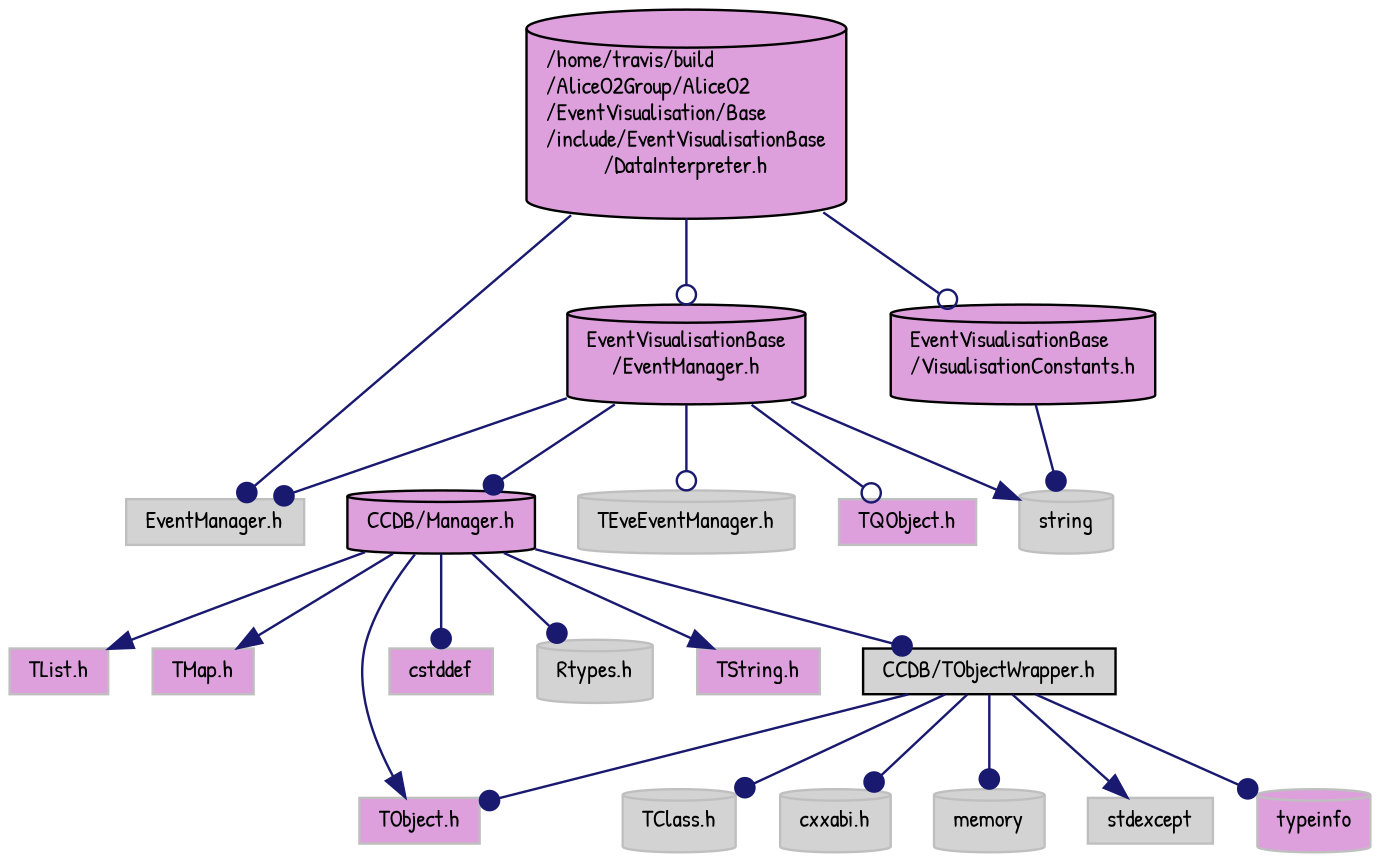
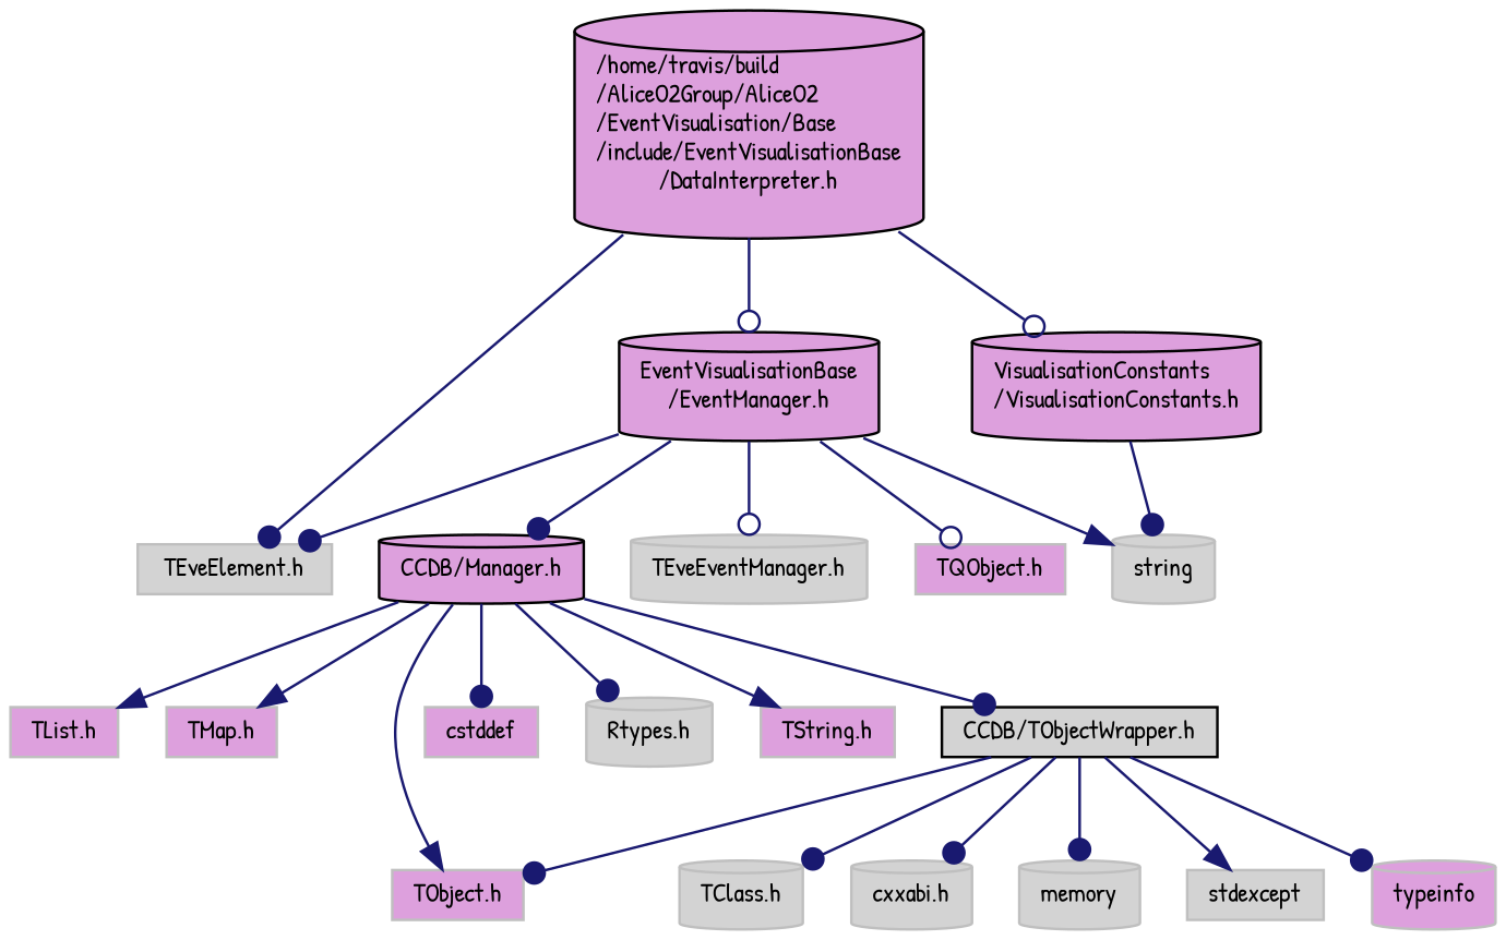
  digraph {
    fontname="Patrick Hand"
    node [color=grey75 fillcolor=plum fontname="Patrick Hand" fontsize=10 shape=cylinder style=filled]
    edge [arrowhead=dot color=midnightblue fontname="Patrick Hand" fontsize=10 labelfontname=Helvetica labelfontsize=10 style=solid]
    n1 [color=black fontcolor=black height=0.2 label="/home/travis/build\l/AliceO2Group/AliceO2\l/EventVisualisation/Base\l/include/EventVisualisationBase\l/DataInterpreter.h" width=0.4]
    n2 [color=black height=0.2 label="EventVisualisationBase\l/EventManager.h" width=0.4]
-   n3 [fillcolor=lightgrey height=0.2 label="EventManager.h" shape=box width=0.4]
-   n4 [color=black height=0.2 label="EventVisualisationBase\l/VisualisationConstants.h" width=0.4]
+   n3 [fillcolor=lightgrey height=0.2 label="TEveElement.h" shape=box width=0.4]
+   n4 [color=black height=0.2 label="VisualisationConstants\l/VisualisationConstants.h" width=0.4]
    n5 [color=black height=0.2 label="CCDB/Manager.h" width=0.4]
    n6 [fillcolor=lightgrey height=0.2 label="TEveEventManager.h" width=0.4]
    n7 [height=0.2 label="TQObject.h" shape=box width=0.4]
    n8 [fillcolor=lightgrey height=0.2 label=string width=0.4]
    n9 [height=0.2 label="TList.h" shape=box width=0.4]
    n10 [height=0.2 label="TMap.h" shape=box width=0.4]
    n11 [height=0.2 label="TObject.h" shape=box width=0.4]
    n12 [height=0.2 label=cstddef shape=box width=0.4]
    n13 [fillcolor=lightgrey height=0.2 label="Rtypes.h" width=0.4]
    n14 [height=0.2 label="TString.h" shape=box width=0.4]
    n15 [color=black fillcolor=lightgrey height=0.2 label="CCDB/TObjectWrapper.h" shape=box width=0.4]
    n16 [fillcolor=lightgrey height=0.2 label="TClass.h" width=0.4]
    n17 [fillcolor=lightgrey height=0.2 label="cxxabi.h" width=0.4]
    n18 [fillcolor=lightgrey height=0.2 label=memory width=0.4]
    n19 [fillcolor=lightgrey height=0.2 label=stdexcept shape=box width=0.4]
    n20 [height=0.2 label=typeinfo width=0.4]
    n1 -> n2 [arrowhead=odot]
    n1 -> n3
    n1 -> n4 [arrowhead=odot]
    n2 -> n3
    n2 -> n5
    n2 -> n6 [arrowhead=odot]
    n2 -> n7 [arrowhead=odot]
    n2 -> n8 [arrowhead=normal]
    n4 -> n8
    n5 -> n9 [arrowhead=normal]
    n5 -> n10 [arrowhead=normal]
    n5 -> n11 [arrowhead=normal]
    n5 -> n12
    n5 -> n13
    n5 -> n14 [arrowhead=normal]
    n5 -> n15
    n15 -> n11
    n15 -> n16
    n15 -> n17
    n15 -> n18
    n15 -> n19 [arrowhead=normal]
    n15 -> n20
  }
